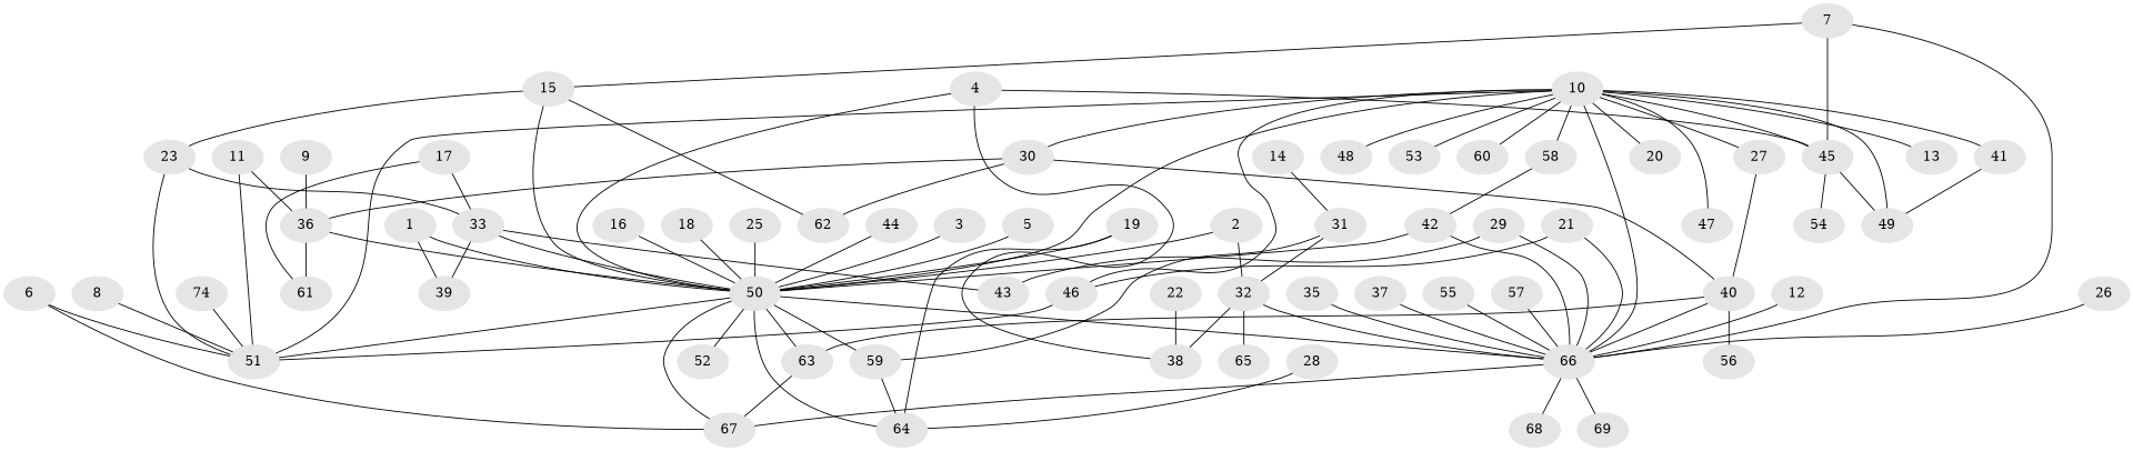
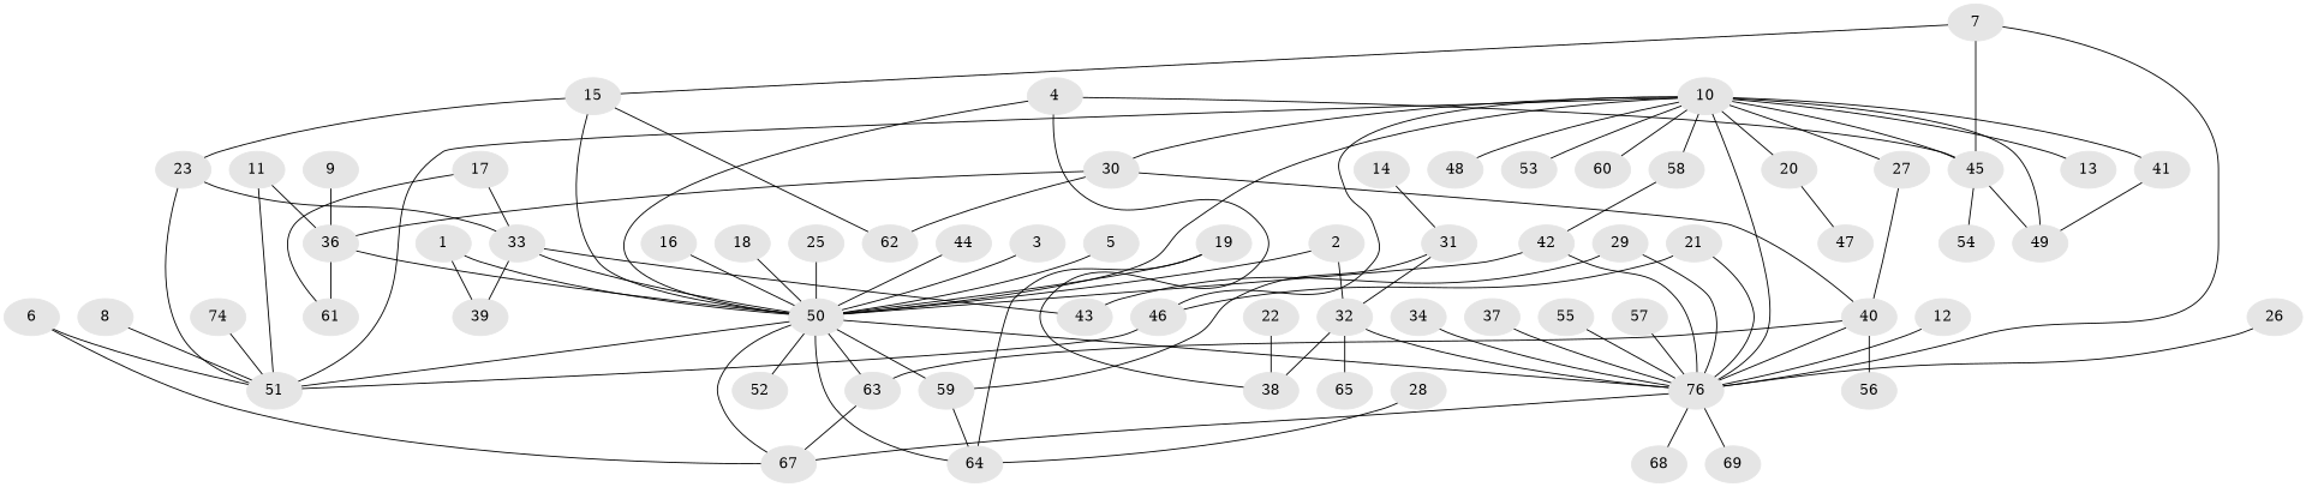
  graph {
    node [color=gray90 style=filled]
    edge [weight=1.0]
    1
    39
    50
    51
    67
-   66
+   66 [label=76]
    64
    59
    63
    52
    2
    32
    38
    65
    3
    4
    45
    49
    54
    5
    6
    7
    15
    23
    62
    68
    69
    8
    9
    36
    61
    10
    13
    20
    27
    30
    41
    46
    47
    48
    53
    58
    60
    40
    42
    11
    12
    14
    31
    33
    16
    17
    43
    18
    19
    21
    22
    n58 [label=74]
    25
    26
    56
    28
    29
-   34 [label=35]
+   34
    37
    44
    55
    57
    1 -- 39
    1 -- 50
    50 -- 51 [weight=2.0]
    50 -- 67
    50 -- 66
    50 -- 64
    50 -- 59
    50 -- 63
    50 -- 52
    66 -- 67
    66 -- 68
    66 -- 69
    59 -- 64
    63 -- 67
    2 -- 50
    2 -- 32
    32 -- 66
    32 -- 38
    32 -- 65
    3 -- 50
    4 -- 50
    4 -- 38
    4 -- 45
    45 -- 49
    45 -- 54
    5 -- 50
    6 -- 51
    6 -- 67
    7 -- 66
    7 -- 45
    7 -- 15
    15 -- 50
    15 -- 23
    15 -- 62
    23 -- 51
    23 -- 33
    8 -- 51
    9 -- 36
    36 -- 50
    36 -- 61
    10 -- 50 [weight=2.0]
    10 -- 51
    10 -- 66
    10 -- 45
    10 -- 49
    10 -- 13
    10 -- 20
    10 -- 27
    10 -- 30
    10 -- 41 [weight=2.0]
    10 -- 46
-   10 -- 47
+   20 -- 47
    10 -- 48
    10 -- 53
    10 -- 58
    10 -- 60
    27 -- 40
    30 -- 62
    30 -- 36
    30 -- 40
    41 -- 49
    46 -- 51
    58 -- 42 [weight=2.0]
    40 -- 66
    40 -- 63 [weight=2.0]
    40 -- 56
    42 -- 50
    42 -- 66
    11 -- 51
    11 -- 36
    12 -- 66
    14 -- 31
    31 -- 59
    31 -- 32
    33 -- 39
    33 -- 50
    33 -- 43
    16 -- 50
    17 -- 61
    17 -- 33
    18 -- 50
    19 -- 50
    19 -- 64
    21 -- 66
    21 -- 46
    22 -- 38
    n58 -- 51
    25 -- 50
    26 -- 66
    28 -- 64
    29 -- 66
    29 -- 43
    34 -- 66
    37 -- 66
    44 -- 50
    55 -- 66
    57 -- 66
  }
